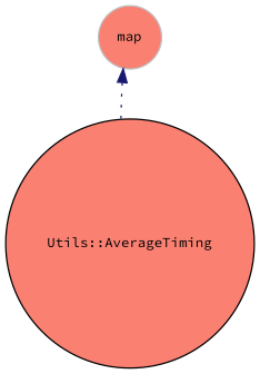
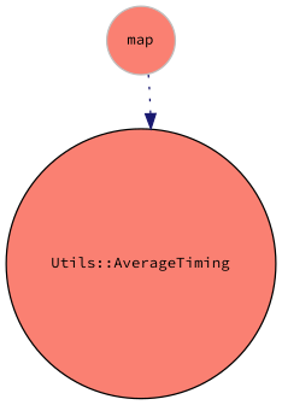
  digraph {
    rankdir=TB
    fontname="Source Code Pro"
    node [fillcolor=salmon fontname="Source Code Pro" fontsize=10 shape=circle style=filled]
    n1 [color=grey75 height=0.2 label=map width=0.4]
    n2 [color=black height=0.2 label="Utils::AverageTiming" width=0.4]
-   n1 -> n2 [color=midnightblue dir=back fontname="Source Code Pro" fontsize=10 labelfontname="Arial.ttf" labelfontsize=10 style=dotted]
+   n2 -> n1 [color=midnightblue dir=back fontname="Source Code Pro" fontsize=10 labelfontname="Arial.ttf" labelfontsize=10 style=dotted]
  }
